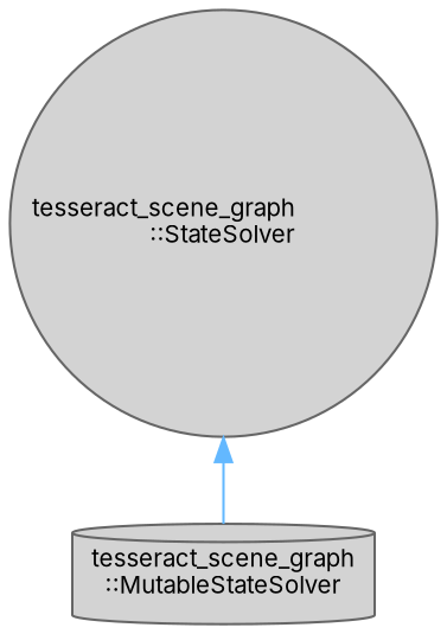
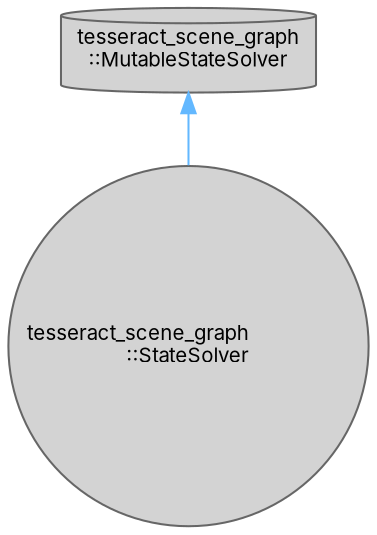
  digraph {
    fontname=Inter
    node [color=gray40 fillcolor=lightgrey fontname=Inter fontsize=10 style=filled]
    n1 [fontcolor=black height=0.2 label="tesseract_scene_graph\l::MutableStateSolver" shape=cylinder width=0.4]
    n2 [height=0.2 label="tesseract_scene_graph\l::StateSolver" shape=circle width=0.4]
-   n2 -> n1 [color=steelblue1 dir=back fontname=Inter fontsize=10 labelfontname=Helvetica labelfontsize=10 style=solid]
+   n1 -> n2 [color=steelblue1 dir=back fontname=Inter fontsize=10 labelfontname=Helvetica labelfontsize=10 style=solid]
  }
